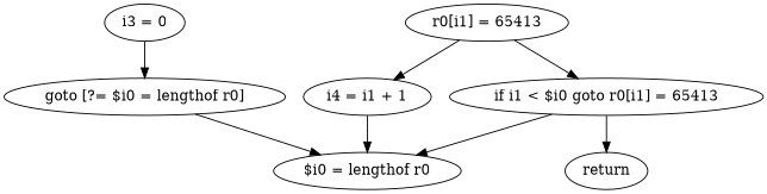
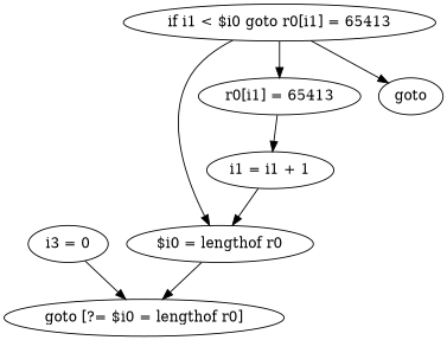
  digraph {
    n1 [label="i3 = 0"]
    "goto [?= $i0 = lengthof r0]"
    "$i0 = lengthof r0"
    "r0[i1] = 65413"
-   "i1 = i1 + 1" [label="i4 = i1 + 1"]
+   "i1 = i1 + 1"
    "if i1 < $i0 goto r0[i1] = 65413"
-   return
+   return [label=goto]
    n1 -> "goto [?= $i0 = lengthof r0]"
-   "goto [?= $i0 = lengthof r0]" -> "$i0 = lengthof r0"
+   "$i0 = lengthof r0" -> "goto [?= $i0 = lengthof r0]"
    "r0[i1] = 65413" -> "i1 = i1 + 1"
    "i1 = i1 + 1" -> "$i0 = lengthof r0"
    "if i1 < $i0 goto r0[i1] = 65413" -> "$i0 = lengthof r0"
-   "r0[i1] = 65413" -> "if i1 < $i0 goto r0[i1] = 65413"
+   "if i1 < $i0 goto r0[i1] = 65413" -> "r0[i1] = 65413"
    "if i1 < $i0 goto r0[i1] = 65413" -> return
  }
